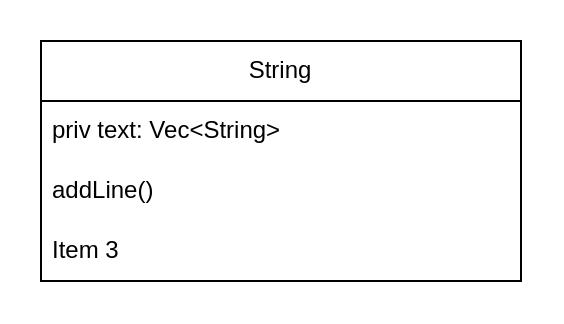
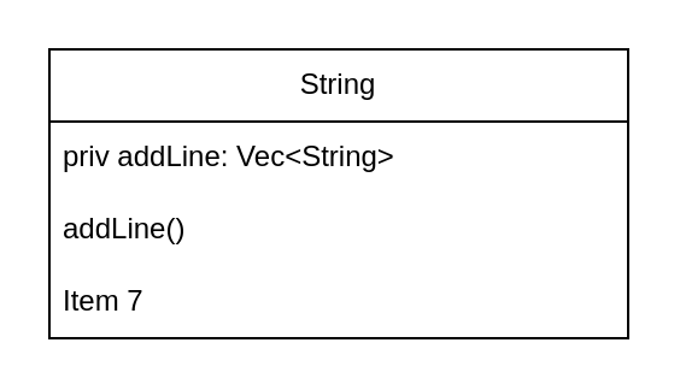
  <mxCell id="0" />
  <mxCell id="1" parent="0" />
  <mxCell id="2" value="String" style="swimlane;fontStyle=0;childLayout=stackLayout;horizontal=1;startSize=30;horizontalStack=0;resizeParent=1;resizeParentMax=0;resizeLast=0;collapsible=1;marginBottom=0;whiteSpace=wrap;html=1;" vertex="1" parent="1"><mxGeometry x="20" y="20" width="240" height="120" as="geometry" /></mxCell>
- <mxCell id="3" value="priv text: Vec&amp;lt;String&amp;gt;" style="text;strokeColor=none;fillColor=none;align=left;verticalAlign=middle;spacingLeft=4;spacingRight=4;overflow=hidden;points=[[0,0.5],[1,0.5]];portConstraint=eastwest;rotatable=0;whiteSpace=wrap;html=1;" vertex="1" parent="2"><mxGeometry y="30" width="240" height="30" as="geometry" /></mxCell>
+ <mxCell id="3" value="priv addLine: Vec&amp;lt;String&amp;gt;" style="text;strokeColor=none;fillColor=none;align=left;verticalAlign=middle;spacingLeft=4;spacingRight=4;overflow=hidden;points=[[0,0.5],[1,0.5]];portConstraint=eastwest;rotatable=0;whiteSpace=wrap;html=1;" vertex="1" parent="2"><mxGeometry y="30" width="240" height="30" as="geometry" /></mxCell>
  <mxCell id="4" value="addLine()" style="text;strokeColor=none;fillColor=none;align=left;verticalAlign=middle;spacingLeft=4;spacingRight=4;overflow=hidden;points=[[0,0.5],[1,0.5]];portConstraint=eastwest;rotatable=0;whiteSpace=wrap;html=1;" vertex="1" parent="2"><mxGeometry y="60" width="240" height="30" as="geometry" /></mxCell>
- <mxCell id="5" value="Item 3" style="text;strokeColor=none;fillColor=none;align=left;verticalAlign=middle;spacingLeft=4;spacingRight=4;overflow=hidden;points=[[0,0.5],[1,0.5]];portConstraint=eastwest;rotatable=0;whiteSpace=wrap;html=1;" vertex="1" parent="2"><mxGeometry y="90" width="240" height="30" as="geometry" /></mxCell>
+ <mxCell id="5" value="Item 7" style="text;strokeColor=none;fillColor=none;align=left;verticalAlign=middle;spacingLeft=4;spacingRight=4;overflow=hidden;points=[[0,0.5],[1,0.5]];portConstraint=eastwest;rotatable=0;whiteSpace=wrap;html=1;" vertex="1" parent="2"><mxGeometry y="90" width="240" height="30" as="geometry" /></mxCell>
